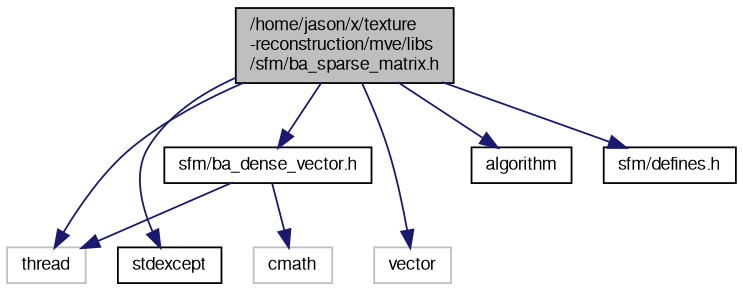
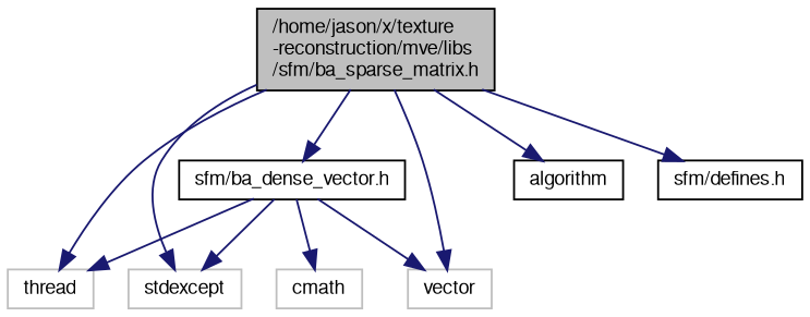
  digraph {
    node [color=black fillcolor=white fontname=FreeSans fontsize=10 shape=record style=filled]
    edge [color=midnightblue fontname=FreeSans fontsize=10 labelfontname=FreeSans labelfontsize=10 style=solid]
    n1 [fillcolor=grey75 fontcolor=black height=0.2 label="/home/jason/x/texture\l-reconstruction/mve/libs\l/sfm/ba_sparse_matrix.h" width=0.4]
    n2 [color=grey75 height=0.2 label=thread width=0.4]
-   n3 [height=0.2 label=stdexcept width=0.4]
+   n3 [color=grey75 height=0.2 label=stdexcept width=0.4]
    n4 [color=grey75 height=0.2 label=vector width=0.4]
    n5 [height=0.2 label=algorithm width=0.4]
    n6 [height=0.2 label="sfm/ba_dense_vector.h" width=0.4]
    n7 [height=0.2 label="sfm/defines.h" width=0.4]
    n8 [color=grey75 height=0.2 label=cmath width=0.4]
    n1 -> n2
    n1 -> n3
    n1 -> n4
    n1 -> n5
    n1 -> n6
    n1 -> n7
    n6 -> n2
+   n6 -> n3
+   n6 -> n4
    n6 -> n8
  }
